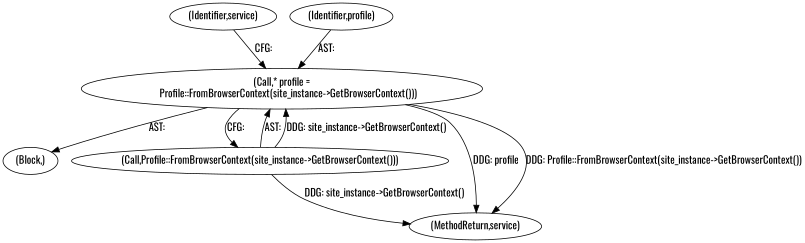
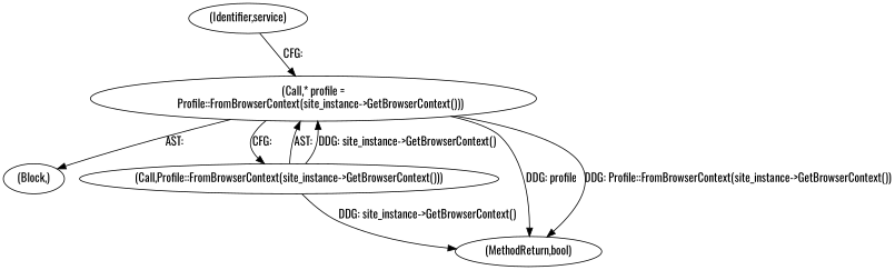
  digraph {
    fontname=Oswald
    node [fontname=Oswald]
    edge [fontname=Oswald]
    n1 [label="(Call,* profile =\n      Profile::FromBrowserContext(site_instance->GetBrowserContext()))"]
    n2 [label="(Call,Profile::FromBrowserContext(site_instance->GetBrowserContext()))"]
    n3 [label="(Block,)"]
-   n4 [label="(MethodReturn,service)"]
+   n4 [label="(MethodReturn,bool)"]
    n5 [label="(Identifier,service)"]
-   n6 [label="(Identifier,profile)"]
    n1 -> n2 [label="CFG: "]
    n1 -> n3 [label="AST: "]
    n1 -> n4 [label="DDG: profile"]
    n1 -> n4 [label="DDG: Profile::FromBrowserContext(site_instance->GetBrowserContext())"]
    n2 -> n1 [label="AST: "]
    n2 -> n1 [label="DDG: site_instance->GetBrowserContext()"]
    n2 -> n4 [label="DDG: site_instance->GetBrowserContext()"]
    n5 -> n1 [label="CFG: "]
-   n6 -> n1 [label="AST: "]
  }
